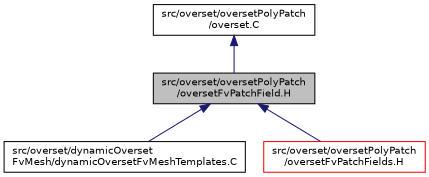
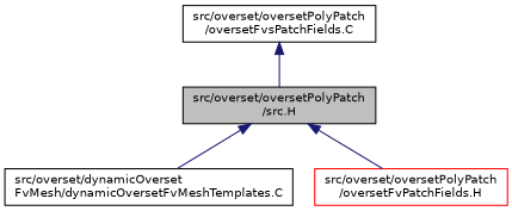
  digraph {
    node [color=black fontname=Helvetica fontsize=10 shape=record]
    edge [color=midnightblue dir=back fontname=Helvetica fontsize=10 labelfontname=Helvetica labelfontsize=10 style=solid]
-   n1 [fillcolor=grey75 fontcolor=black height=0.2 label="src/overset/oversetPolyPatch\l/oversetFvPatchField.H" style=filled width=0.4]
+   n1 [fillcolor=grey75 fontcolor=black height=0.2 label="src/overset/oversetPolyPatch\l/src.H" style=filled width=0.4]
    n2 [height=0.2 label="src/overset/dynamicOverset\lFvMesh/dynamicOversetFvMeshTemplates.C" width=0.4]
    n3 [color=red height=0.2 label="src/overset/oversetPolyPatch\l/oversetFvPatchFields.H" width=0.4]
-   n4 [height=0.2 label="src/overset/oversetPolyPatch\l/overset.C" width=0.4]
+   n4 [height=0.2 label="src/overset/oversetPolyPatch\l/oversetFvsPatchFields.C" width=0.4]
    n1 -> n2
    n1 -> n3
    n4 -> n1
  }
